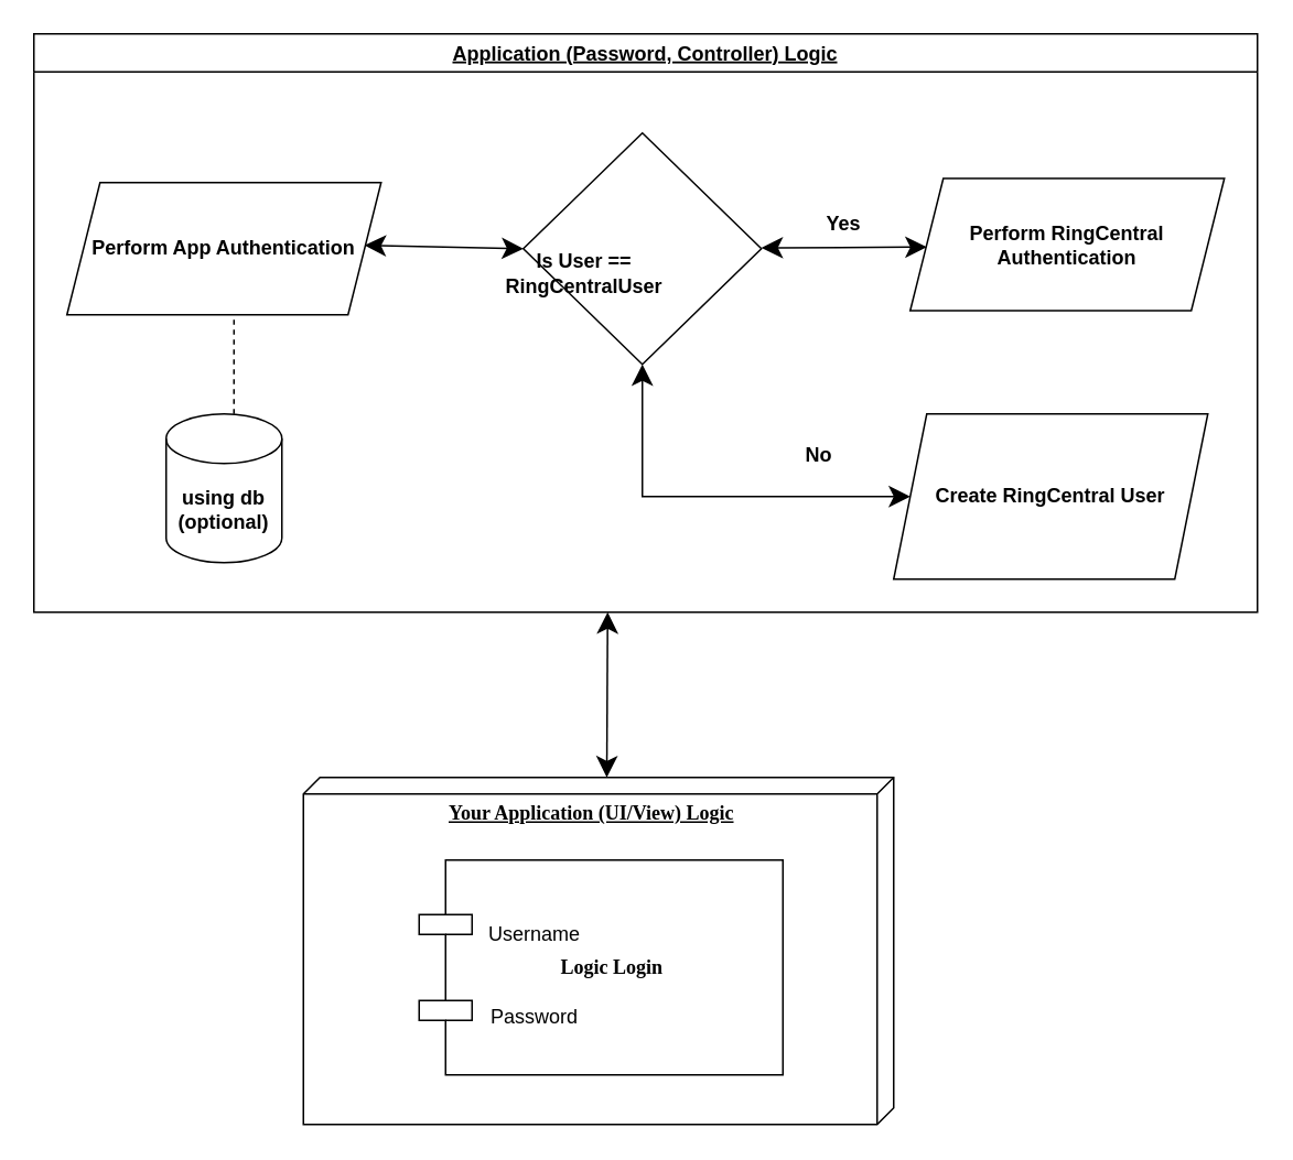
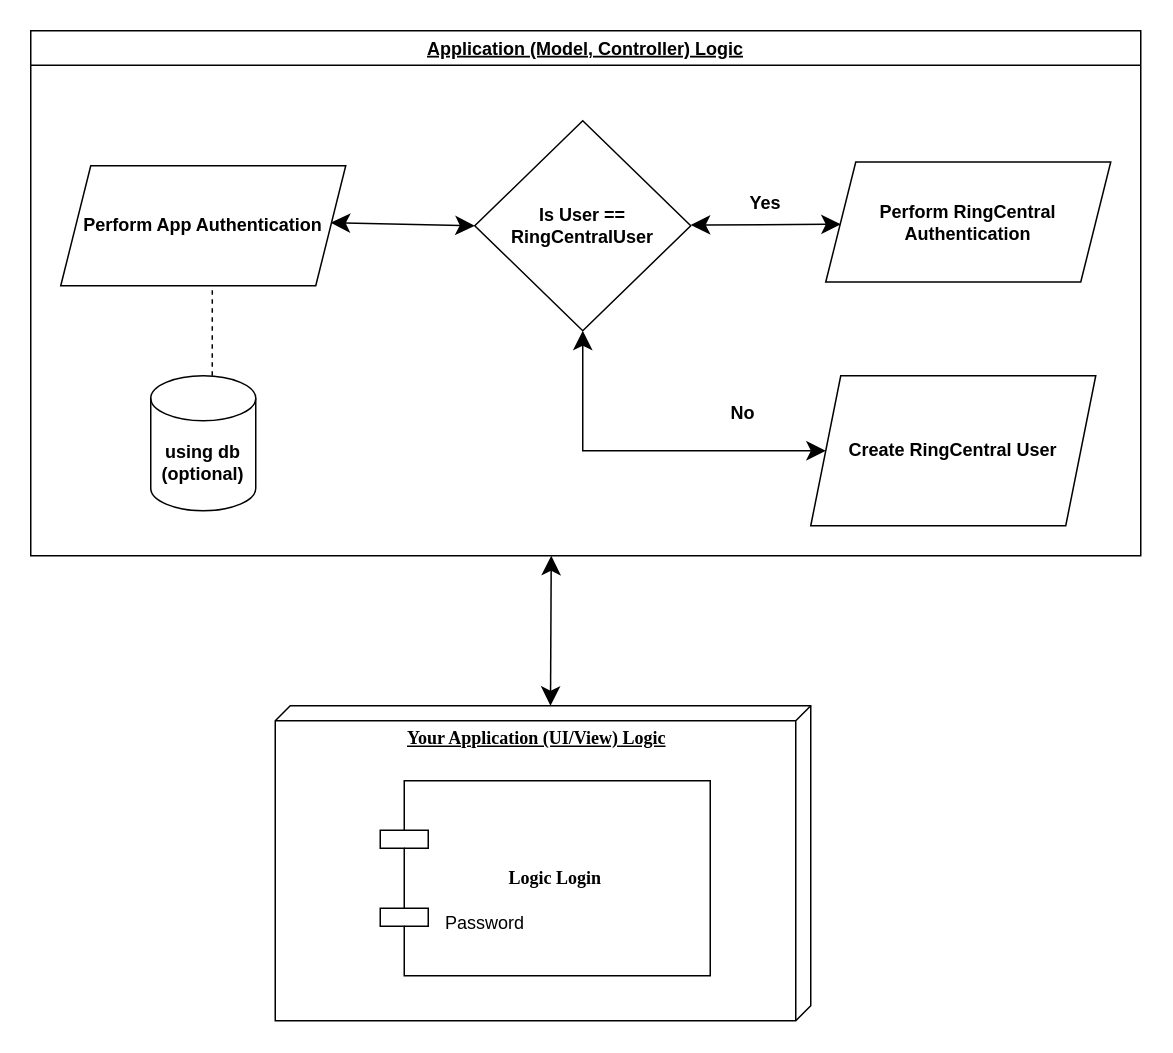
  <mxCell id="0" />
  <mxCell id="1" parent="0" />
  <mxCell id="2" value="&lt;b&gt;Your Application (UI/View) Logic&lt;/b&gt;" style="verticalAlign=top;align=center;spacingTop=8;spacingLeft=2;spacingRight=12;shape=cube;size=10;direction=south;fontStyle=4;html=1;rounded=0;shadow=0;comic=0;labelBackgroundColor=none;strokeWidth=1;fontFamily=Verdana;fontSize=12" parent="1" vertex="1"><mxGeometry x="183" y="470" width="357" height="210" as="geometry" /></mxCell>
  <mxCell id="3" value="&lt;b&gt;&lt;span style=&quot;white-space: pre&quot;&gt;&#09;&lt;span style=&quot;white-space: pre&quot;&gt;&#09;&lt;/span&gt;&lt;/span&gt;Logic Login&lt;/b&gt;" style="shape=component;align=left;spacingLeft=36;rounded=0;shadow=0;comic=0;labelBackgroundColor=none;strokeWidth=1;fontFamily=Verdana;fontSize=12;html=1;" parent="1" vertex="1"><mxGeometry x="253" y="520" width="220" height="130" as="geometry" /></mxCell>
- <mxCell id="4" value="Username" style="text;html=1;strokeColor=none;fillColor=none;align=center;verticalAlign=middle;whiteSpace=wrap;rounded=0;" vertex="1" parent="1"><mxGeometry x="293" y="550" width="60" height="30" as="geometry" /></mxCell>
  <mxCell id="5" value="Password" style="text;html=1;strokeColor=none;fillColor=none;align=center;verticalAlign=middle;whiteSpace=wrap;rounded=0;" vertex="1" parent="1"><mxGeometry x="293" y="600" width="60" height="30" as="geometry" /></mxCell>
  <mxCell id="6" value="" style="endArrow=classic;startArrow=classic;html=1;rounded=0;startSize=10;endSize=10;sourcePerimeterSpacing=10;targetPerimeterSpacing=10;entryX=0;entryY=0.5;entryDx=0;entryDy=0;" edge="1" parent="1" target="14"><mxGeometry width="50" height="50" relative="1" as="geometry"><mxPoint x="220" y="148" as="sourcePoint" /><mxPoint x="320" y="330" as="targetPoint" /></mxGeometry></mxCell>
  <mxCell id="7" value="" style="endArrow=classic;startArrow=classic;html=1;rounded=0;startSize=10;endSize=10;sourcePerimeterSpacing=10;targetPerimeterSpacing=10;" edge="1" parent="1"><mxGeometry width="50" height="50" relative="1" as="geometry"><mxPoint x="460" y="149.5" as="sourcePoint" /><mxPoint x="560" y="149" as="targetPoint" /></mxGeometry></mxCell>
  <mxCell id="8" value="&lt;b&gt;Yes&lt;/b&gt;" style="text;html=1;strokeColor=none;fillColor=none;align=center;verticalAlign=middle;whiteSpace=wrap;rounded=0;" vertex="1" parent="1"><mxGeometry x="480" y="120" width="60" height="30" as="geometry" /></mxCell>
  <mxCell id="9" value="" style="endArrow=classic;startArrow=classic;html=1;rounded=0;startSize=10;endSize=10;sourcePerimeterSpacing=10;targetPerimeterSpacing=10;exitX=0;exitY=0;exitDx=0;exitDy=173.5;exitPerimeter=0;" edge="1" parent="1" source="2"><mxGeometry width="50" height="50" relative="1" as="geometry"><mxPoint x="-10" y="350.5" as="sourcePoint" /><mxPoint x="367" y="370" as="targetPoint" /></mxGeometry></mxCell>
  <mxCell id="10" value="&lt;b&gt;Perform App Authentication&lt;/b&gt;" style="shape=parallelogram;perimeter=parallelogramPerimeter;whiteSpace=wrap;html=1;fixedSize=1;" vertex="1" parent="1"><mxGeometry x="40" y="110" width="190" height="80" as="geometry" /></mxCell>
  <mxCell id="11" value="&lt;b&gt;Perform RingCentral Authentication&lt;/b&gt;" style="shape=parallelogram;perimeter=parallelogramPerimeter;whiteSpace=wrap;html=1;fixedSize=1;" vertex="1" parent="1"><mxGeometry x="550" y="107.5" width="190" height="80" as="geometry" /></mxCell>
- <mxCell id="12" value="Application (Password, Controller) Logic" style="swimlane;fontStyle=5" vertex="1" parent="1"><mxGeometry x="20" y="20" width="740" height="350" as="geometry" /></mxCell>
+ <mxCell id="12" value="Application (Model, Controller) Logic" style="swimlane;fontStyle=5" vertex="1" parent="1"><mxGeometry x="20" y="20" width="740" height="350" as="geometry" /></mxCell>
  <mxCell id="13" value="&lt;b&gt;Create RingCentral User&lt;/b&gt;" style="shape=parallelogram;perimeter=parallelogramPerimeter;whiteSpace=wrap;html=1;fixedSize=1;" vertex="1" parent="12"><mxGeometry x="520" y="230" width="190" height="100" as="geometry" /></mxCell>
  <mxCell id="14" value="" style="rhombus;whiteSpace=wrap;html=1;" vertex="1" parent="12"><mxGeometry x="296" y="60" width="144" height="140" as="geometry" /></mxCell>
  <mxCell id="15" value="&lt;b&gt;No&lt;/b&gt;" style="text;html=1;strokeColor=none;fillColor=none;align=center;verticalAlign=middle;whiteSpace=wrap;rounded=0;" vertex="1" parent="12"><mxGeometry x="445" y="240" width="60" height="30" as="geometry" /></mxCell>
- <mxCell id="16" value="&lt;b&gt;Is User == RingCentralUser&lt;/b&gt;" style="text;html=1;strokeColor=none;fillColor=none;align=center;verticalAlign=middle;whiteSpace=wrap;rounded=0;" vertex="1" parent="12"><mxGeometry x="303" y="130" width="60" height="30" as="geometry" /></mxCell>
+ <mxCell id="16" value="&lt;b&gt;Is User == RingCentralUser&lt;/b&gt;" style="text;html=1;strokeColor=none;fillColor=none;align=center;verticalAlign=middle;whiteSpace=wrap;rounded=0;" vertex="1" parent="12"><mxGeometry x="338" y="115" width="60" height="30" as="geometry" /></mxCell>
  <mxCell id="17" value="" style="endArrow=classic;startArrow=classic;html=1;rounded=0;startSize=10;endSize=10;sourcePerimeterSpacing=10;targetPerimeterSpacing=10;entryX=0;entryY=0.5;entryDx=0;entryDy=0;exitX=0.5;exitY=1;exitDx=0;exitDy=0;" edge="1" parent="12" source="14" target="13"><mxGeometry width="50" height="50" relative="1" as="geometry"><mxPoint x="368" y="210" as="sourcePoint" /><mxPoint x="521.99" y="270.98" as="targetPoint" /><Array as="points"><mxPoint x="368" y="280" /></Array></mxGeometry></mxCell>
  <mxCell id="18" value="&lt;b&gt;using db (optional)&lt;/b&gt;" style="shape=cylinder3;whiteSpace=wrap;html=1;boundedLbl=1;backgroundOutline=1;size=15;" vertex="1" parent="12"><mxGeometry x="80" y="230" width="70" height="90" as="geometry" /></mxCell>
  <mxCell id="19" value="" style="endArrow=none;dashed=1;html=1;rounded=0;startSize=10;endSize=10;sourcePerimeterSpacing=10;targetPerimeterSpacing=10;entryX=0.537;entryY=1;entryDx=0;entryDy=0;entryPerimeter=0;" edge="1" parent="1"><mxGeometry width="50" height="50" relative="1" as="geometry"><mxPoint x="141" y="250" as="sourcePoint" /><mxPoint x="141.03" y="190" as="targetPoint" /></mxGeometry></mxCell>
